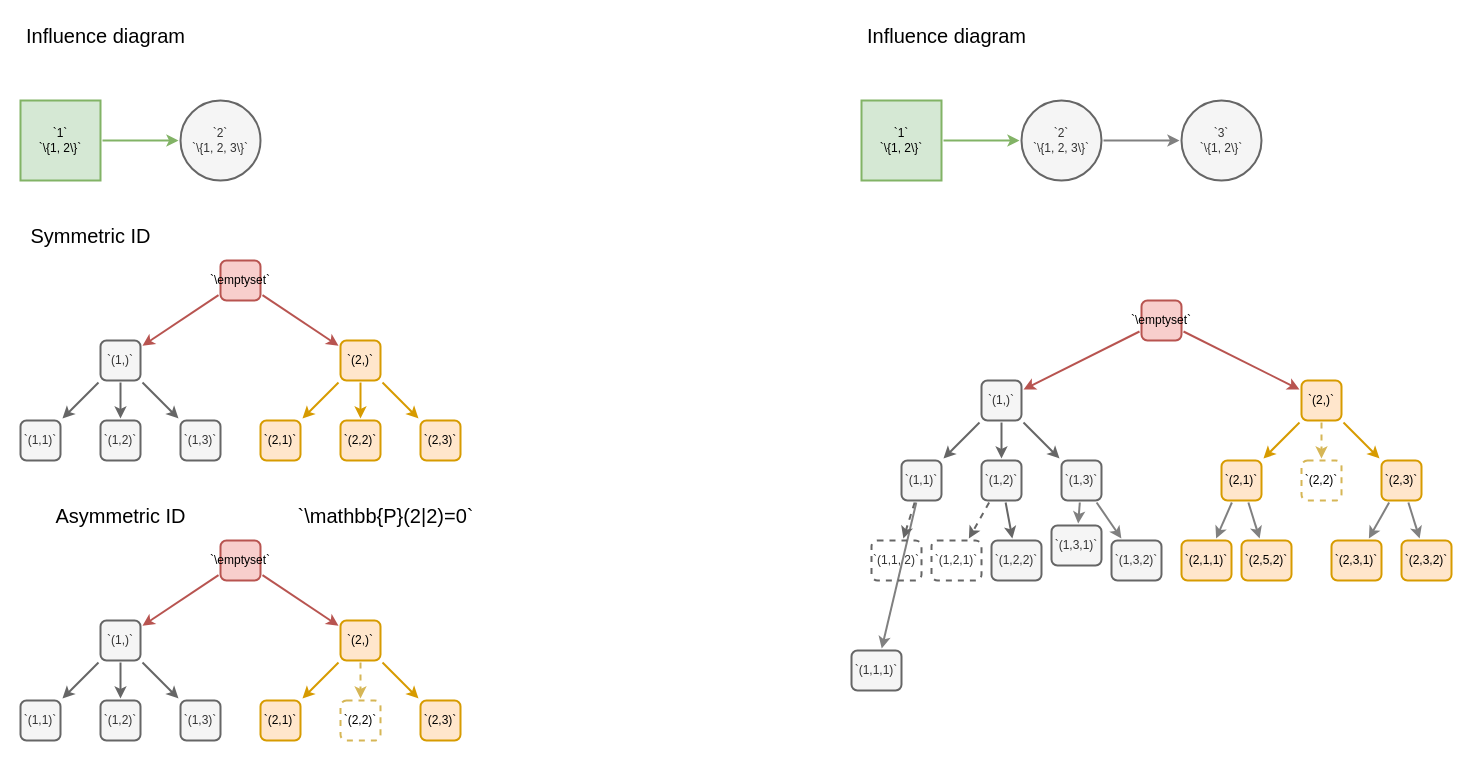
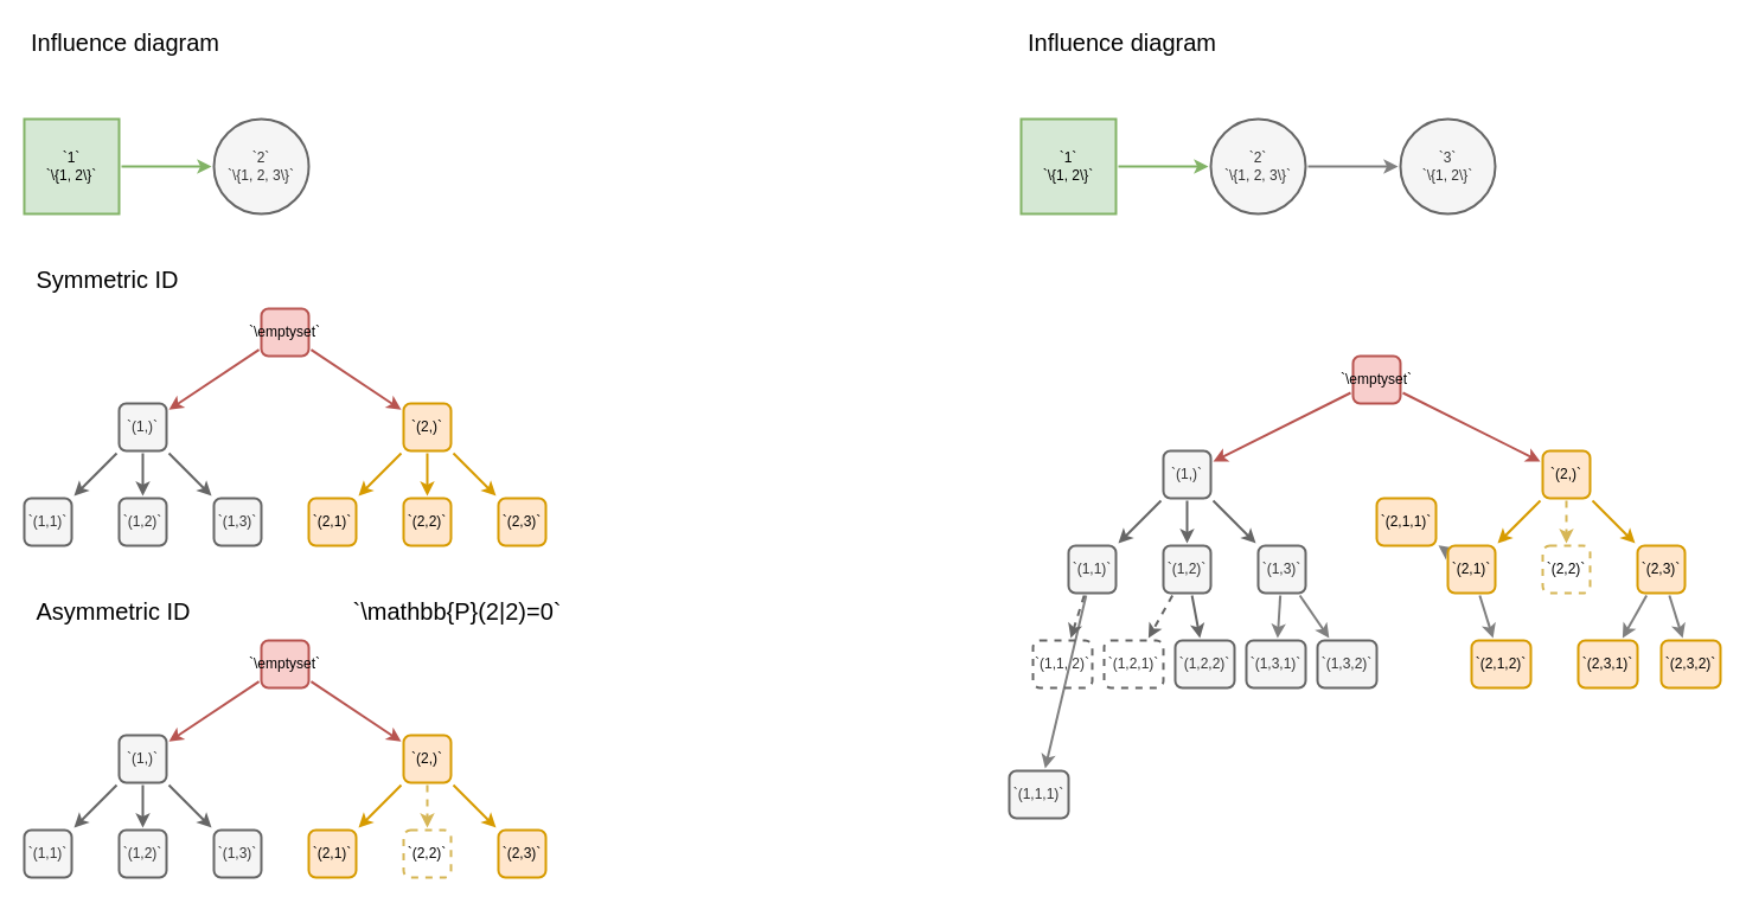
  <mxCell id="0" />
  <mxCell id="1" parent="0" />
  <mxCell id="2" style="edgeStyle=none;rounded=0;orthogonalLoop=1;jettySize=auto;html=1;fillColor=#f8cecc;strokeColor=#b85450;strokeWidth=2;" parent="1" source="4" target="8" edge="1"><mxGeometry relative="1" as="geometry" /></mxCell>
  <mxCell id="3" style="edgeStyle=none;rounded=0;orthogonalLoop=1;jettySize=auto;html=1;fillColor=#f8cecc;strokeColor=#b85450;strokeWidth=2;" parent="1" source="4" target="12" edge="1"><mxGeometry relative="1" as="geometry" /></mxCell>
  <mxCell id="4" value="`\emptyset`" style="rounded=1;whiteSpace=wrap;html=1;perimeterSpacing=2;fillColor=#f8cecc;strokeColor=#b85450;strokeWidth=2;" parent="1" vertex="1"><mxGeometry x="220" y="260" width="40" height="40" as="geometry" /></mxCell>
  <mxCell id="5" style="edgeStyle=none;rounded=0;orthogonalLoop=1;jettySize=auto;html=1;fillColor=#f5f5f5;strokeColor=#666666;strokeWidth=2;" parent="1" source="8" target="13" edge="1"><mxGeometry relative="1" as="geometry" /></mxCell>
  <mxCell id="6" style="edgeStyle=none;rounded=0;orthogonalLoop=1;jettySize=auto;html=1;fillColor=#f5f5f5;strokeColor=#666666;strokeWidth=2;" parent="1" source="8" target="14" edge="1"><mxGeometry relative="1" as="geometry" /></mxCell>
  <mxCell id="7" style="edgeStyle=none;rounded=0;orthogonalLoop=1;jettySize=auto;html=1;fillColor=#f5f5f5;strokeColor=#666666;strokeWidth=2;" parent="1" source="8" target="17" edge="1"><mxGeometry relative="1" as="geometry" /></mxCell>
  <mxCell id="8" value="`(1,)`" style="rounded=1;whiteSpace=wrap;html=1;fillColor=#f5f5f5;strokeColor=#666666;perimeterSpacing=2;fontColor=#333333;strokeWidth=2;" parent="1" vertex="1"><mxGeometry x="100" y="340" width="40" height="40" as="geometry" /></mxCell>
  <mxCell id="9" style="edgeStyle=none;rounded=0;orthogonalLoop=1;jettySize=auto;html=1;fillColor=#ffe6cc;strokeColor=#d79b00;strokeWidth=2;" parent="1" source="12" target="15" edge="1"><mxGeometry relative="1" as="geometry" /></mxCell>
  <mxCell id="10" style="edgeStyle=none;rounded=0;orthogonalLoop=1;jettySize=auto;html=1;fillColor=#ffe6cc;strokeColor=#d79b00;strokeWidth=2;" parent="1" source="12" target="16" edge="1"><mxGeometry relative="1" as="geometry" /></mxCell>
  <mxCell id="11" style="edgeStyle=none;rounded=0;orthogonalLoop=1;jettySize=auto;html=1;fillColor=#ffe6cc;strokeColor=#d79b00;strokeWidth=2;" parent="1" source="12" target="18" edge="1"><mxGeometry relative="1" as="geometry" /></mxCell>
  <mxCell id="12" value="`(2,)`" style="rounded=1;whiteSpace=wrap;html=1;fillColor=#ffe6cc;strokeColor=#d79b00;perimeterSpacing=2;strokeWidth=2;" parent="1" vertex="1"><mxGeometry x="340" y="340" width="40" height="40" as="geometry" /></mxCell>
  <mxCell id="13" value="`(1,1)`" style="rounded=1;whiteSpace=wrap;html=1;fillColor=#f5f5f5;strokeColor=#666666;perimeterSpacing=2;fontColor=#333333;strokeWidth=2;" parent="1" vertex="1"><mxGeometry x="20" y="420" width="40" height="40" as="geometry" /></mxCell>
  <mxCell id="14" value="`(1,2)`" style="rounded=1;whiteSpace=wrap;html=1;fillColor=#f5f5f5;strokeColor=#666666;perimeterSpacing=2;fontColor=#333333;strokeWidth=2;" parent="1" vertex="1"><mxGeometry x="100" y="420" width="40" height="40" as="geometry" /></mxCell>
  <mxCell id="15" value="`(2,1)`" style="rounded=1;whiteSpace=wrap;html=1;fillColor=#ffe6cc;strokeColor=#d79b00;perimeterSpacing=2;strokeWidth=2;" parent="1" vertex="1"><mxGeometry x="260" y="420" width="40" height="40" as="geometry" /></mxCell>
  <mxCell id="16" value="`(2,2)`" style="rounded=1;whiteSpace=wrap;html=1;fillColor=#ffe6cc;strokeColor=#d79b00;perimeterSpacing=2;strokeWidth=2;" parent="1" vertex="1"><mxGeometry x="340" y="420" width="40" height="40" as="geometry" /></mxCell>
  <mxCell id="17" value="`(1,3)`" style="rounded=1;whiteSpace=wrap;html=1;fillColor=#f5f5f5;strokeColor=#666666;perimeterSpacing=2;fontColor=#333333;strokeWidth=2;" parent="1" vertex="1"><mxGeometry x="180" y="420" width="40" height="40" as="geometry" /></mxCell>
  <mxCell id="18" value="`(2,3)`" style="rounded=1;whiteSpace=wrap;html=1;fillColor=#ffe6cc;strokeColor=#d79b00;perimeterSpacing=2;strokeWidth=2;" parent="1" vertex="1"><mxGeometry x="420" y="420" width="40" height="40" as="geometry" /></mxCell>
  <mxCell id="19" style="edgeStyle=none;rounded=0;orthogonalLoop=1;jettySize=auto;html=1;fillColor=#f8cecc;strokeColor=#b85450;strokeWidth=2;" parent="1" source="21" target="25" edge="1"><mxGeometry relative="1" as="geometry" /></mxCell>
  <mxCell id="20" style="edgeStyle=none;rounded=0;orthogonalLoop=1;jettySize=auto;html=1;fillColor=#f8cecc;strokeColor=#b85450;strokeWidth=2;" parent="1" source="21" target="29" edge="1"><mxGeometry relative="1" as="geometry" /></mxCell>
  <mxCell id="21" value="`\emptyset`" style="rounded=1;whiteSpace=wrap;html=1;perimeterSpacing=2;fillColor=#f8cecc;strokeColor=#b85450;strokeWidth=2;" parent="1" vertex="1"><mxGeometry x="220" y="540" width="40" height="40" as="geometry" /></mxCell>
  <mxCell id="22" style="edgeStyle=none;rounded=0;orthogonalLoop=1;jettySize=auto;html=1;fillColor=#f5f5f5;strokeColor=#666666;strokeWidth=2;" parent="1" source="25" target="30" edge="1"><mxGeometry relative="1" as="geometry" /></mxCell>
  <mxCell id="23" style="edgeStyle=none;rounded=0;orthogonalLoop=1;jettySize=auto;html=1;fillColor=#f5f5f5;strokeColor=#666666;strokeWidth=2;" parent="1" source="25" target="31" edge="1"><mxGeometry relative="1" as="geometry" /></mxCell>
  <mxCell id="24" style="edgeStyle=none;rounded=0;orthogonalLoop=1;jettySize=auto;html=1;fillColor=#f5f5f5;strokeColor=#666666;strokeWidth=2;" parent="1" source="25" target="34" edge="1"><mxGeometry relative="1" as="geometry" /></mxCell>
  <mxCell id="25" value="`(1,)`" style="rounded=1;whiteSpace=wrap;html=1;fillColor=#f5f5f5;strokeColor=#666666;fontColor=#333333;perimeterSpacing=2;strokeWidth=2;" parent="1" vertex="1"><mxGeometry x="100" y="620" width="40" height="40" as="geometry" /></mxCell>
  <mxCell id="26" style="edgeStyle=none;rounded=0;orthogonalLoop=1;jettySize=auto;html=1;fillColor=#ffe6cc;strokeColor=#d79b00;strokeWidth=2;" parent="1" source="29" target="32" edge="1"><mxGeometry relative="1" as="geometry" /></mxCell>
  <mxCell id="27" style="edgeStyle=none;rounded=0;orthogonalLoop=1;jettySize=auto;html=1;dashed=1;strokeColor=#d6b656;strokeWidth=2;fillColor=#fff2cc;" parent="1" source="29" target="33" edge="1"><mxGeometry relative="1" as="geometry" /></mxCell>
  <mxCell id="28" style="edgeStyle=none;rounded=0;orthogonalLoop=1;jettySize=auto;html=1;fillColor=#ffe6cc;strokeColor=#d79b00;strokeWidth=2;" parent="1" source="29" target="35" edge="1"><mxGeometry relative="1" as="geometry" /></mxCell>
  <mxCell id="29" value="`(2,)`" style="rounded=1;whiteSpace=wrap;html=1;fillColor=#ffe6cc;strokeColor=#d79b00;perimeterSpacing=2;strokeWidth=2;" parent="1" vertex="1"><mxGeometry x="340" y="620" width="40" height="40" as="geometry" /></mxCell>
  <mxCell id="30" value="`(1,1)`" style="rounded=1;whiteSpace=wrap;html=1;fillColor=#f5f5f5;strokeColor=#666666;fontColor=#333333;perimeterSpacing=2;strokeWidth=2;" parent="1" vertex="1"><mxGeometry x="20" y="700" width="40" height="40" as="geometry" /></mxCell>
  <mxCell id="31" value="`(1,2)`" style="rounded=1;whiteSpace=wrap;html=1;fillColor=#f5f5f5;strokeColor=#666666;fontColor=#333333;perimeterSpacing=2;strokeWidth=2;" parent="1" vertex="1"><mxGeometry x="100" y="700" width="40" height="40" as="geometry" /></mxCell>
  <mxCell id="32" value="`(2,1)`" style="rounded=1;whiteSpace=wrap;html=1;fillColor=#ffe6cc;strokeColor=#d79b00;perimeterSpacing=2;strokeWidth=2;" parent="1" vertex="1"><mxGeometry x="260" y="700" width="40" height="40" as="geometry" /></mxCell>
  <mxCell id="33" value="`(2,2)`" style="rounded=1;whiteSpace=wrap;html=1;perimeterSpacing=2;dashed=1;strokeColor=#d6b656;strokeWidth=2;fillColor=none;" parent="1" vertex="1"><mxGeometry x="340" y="700" width="40" height="40" as="geometry" /></mxCell>
  <mxCell id="34" value="`(1,3)`" style="rounded=1;whiteSpace=wrap;html=1;fillColor=#f5f5f5;strokeColor=#666666;fontColor=#333333;perimeterSpacing=2;strokeWidth=2;" parent="1" vertex="1"><mxGeometry x="180" y="700" width="40" height="40" as="geometry" /></mxCell>
  <mxCell id="35" value="`(2,3)`" style="rounded=1;whiteSpace=wrap;html=1;fillColor=#ffe6cc;strokeColor=#d79b00;perimeterSpacing=2;strokeWidth=2;" parent="1" vertex="1"><mxGeometry x="420" y="700" width="40" height="40" as="geometry" /></mxCell>
  <mxCell id="36" value="Symmetric ID" style="text;html=1;align=center;verticalAlign=middle;resizable=0;points=[];autosize=1;fontSize=20;" parent="1" vertex="1"><mxGeometry x="20" y="220" width="140" height="30" as="geometry" /></mxCell>
- <mxCell id="37" value="Asymmetric ID" style="text;html=1;align=center;verticalAlign=middle;resizable=0;points=[];autosize=1;fontSize=20;" parent="1" vertex="1"><mxGeometry x="45" y="500" width="150" height="30" as="geometry" /></mxCell>
+ <mxCell id="37" value="Asymmetric ID" style="text;html=1;align=center;verticalAlign=middle;resizable=0;points=[];autosize=1;fontSize=20;" parent="1" vertex="1"><mxGeometry x="20" y="500" width="150" height="30" as="geometry" /></mxCell>
  <mxCell id="38" value="`2`&lt;br&gt;`\{1, 2, 3\}`" style="ellipse;whiteSpace=wrap;html=1;aspect=fixed;fillColor=#f5f5f5;strokeColor=#666666;fontColor=#333333;perimeterSpacing=2;strokeWidth=2;" parent="1" vertex="1"><mxGeometry x="180" y="100" width="80" height="80" as="geometry" /></mxCell>
  <mxCell id="39" style="edgeStyle=none;rounded=0;orthogonalLoop=1;jettySize=auto;html=1;fillColor=#d5e8d4;strokeColor=#82b366;strokeWidth=2;" parent="1" source="40" target="38" edge="1"><mxGeometry relative="1" as="geometry" /></mxCell>
  <mxCell id="40" value="`1`&lt;br&gt;`\{1, 2\}`" style="whiteSpace=wrap;html=1;aspect=fixed;fillColor=#d5e8d4;strokeColor=#82b366;perimeterSpacing=2;strokeWidth=2;" parent="1" vertex="1"><mxGeometry x="20" y="100" width="80" height="80" as="geometry" /></mxCell>
  <mxCell id="41" value="Influence diagram" style="text;html=1;align=center;verticalAlign=middle;resizable=0;points=[];autosize=1;fontSize=20;" parent="1" vertex="1"><mxGeometry x="20" y="20" width="170" height="30" as="geometry" /></mxCell>
  <mxCell id="42" value="`\mathbb{P}(2|2)=0`" style="text;html=1;align=center;verticalAlign=middle;resizable=0;points=[];autosize=1;fontSize=20;" parent="1" vertex="1"><mxGeometry x="290" y="500" width="190" height="30" as="geometry" /></mxCell>
  <mxCell id="43" style="edgeStyle=none;rounded=0;orthogonalLoop=1;jettySize=auto;html=1;fillColor=#f8cecc;strokeColor=#b85450;strokeWidth=2;" parent="1" source="45" target="49" edge="1"><mxGeometry relative="1" as="geometry" /></mxCell>
  <mxCell id="44" style="edgeStyle=none;rounded=0;orthogonalLoop=1;jettySize=auto;html=1;fillColor=#f8cecc;strokeColor=#b85450;strokeWidth=2;" parent="1" source="45" target="53" edge="1"><mxGeometry relative="1" as="geometry" /></mxCell>
  <mxCell id="45" value="`\emptyset`" style="rounded=1;whiteSpace=wrap;html=1;perimeterSpacing=2;fillColor=#f8cecc;strokeColor=#b85450;strokeWidth=2;" parent="1" vertex="1"><mxGeometry x="1141" y="300" width="40" height="40" as="geometry" /></mxCell>
  <mxCell id="46" style="edgeStyle=none;rounded=0;orthogonalLoop=1;jettySize=auto;html=1;fillColor=#f5f5f5;strokeColor=#666666;strokeWidth=2;" parent="1" source="49" target="56" edge="1"><mxGeometry relative="1" as="geometry" /></mxCell>
  <mxCell id="47" style="edgeStyle=none;rounded=0;orthogonalLoop=1;jettySize=auto;html=1;fillColor=#f5f5f5;strokeColor=#666666;strokeWidth=2;" parent="1" source="49" target="59" edge="1"><mxGeometry relative="1" as="geometry" /></mxCell>
  <mxCell id="48" style="edgeStyle=none;rounded=0;orthogonalLoop=1;jettySize=auto;html=1;fillColor=#f5f5f5;strokeColor=#666666;strokeWidth=2;" parent="1" source="49" target="66" edge="1"><mxGeometry relative="1" as="geometry" /></mxCell>
  <mxCell id="49" value="`(1,)`" style="rounded=1;whiteSpace=wrap;html=1;fillColor=#f5f5f5;strokeColor=#666666;fontColor=#333333;perimeterSpacing=2;strokeWidth=2;" parent="1" vertex="1"><mxGeometry x="981" y="380" width="40" height="40" as="geometry" /></mxCell>
  <mxCell id="50" style="edgeStyle=none;rounded=0;orthogonalLoop=1;jettySize=auto;html=1;fillColor=#ffe6cc;strokeColor=#d79b00;strokeWidth=2;" parent="1" source="53" target="62" edge="1"><mxGeometry relative="1" as="geometry" /></mxCell>
  <mxCell id="51" style="edgeStyle=none;rounded=0;orthogonalLoop=1;jettySize=auto;html=1;dashed=1;strokeColor=#d6b656;strokeWidth=2;fillColor=#fff2cc;" parent="1" source="53" target="63" edge="1"><mxGeometry relative="1" as="geometry" /></mxCell>
  <mxCell id="52" style="edgeStyle=none;rounded=0;orthogonalLoop=1;jettySize=auto;html=1;fillColor=#ffe6cc;strokeColor=#d79b00;strokeWidth=2;" parent="1" source="53" target="69" edge="1"><mxGeometry relative="1" as="geometry" /></mxCell>
  <mxCell id="53" value="`(2,)`" style="rounded=1;whiteSpace=wrap;html=1;fillColor=#ffe6cc;strokeColor=#d79b00;perimeterSpacing=2;strokeWidth=2;" parent="1" vertex="1"><mxGeometry x="1301" y="380" width="40" height="40" as="geometry" /></mxCell>
  <mxCell id="54" style="edgeStyle=none;rounded=0;orthogonalLoop=1;jettySize=auto;html=1;strokeColor=#808080;strokeWidth=2;fontSize=20;" parent="1" source="56" target="70" edge="1"><mxGeometry relative="1" as="geometry" /></mxCell>
  <mxCell id="55" style="edgeStyle=none;rounded=0;orthogonalLoop=1;jettySize=auto;html=1;strokeWidth=2;fontSize=20;dashed=1;strokeColor=#666666;fillColor=#f5f5f5;" parent="1" source="56" target="71" edge="1"><mxGeometry relative="1" as="geometry" /></mxCell>
  <mxCell id="56" value="`(1,1)`" style="rounded=1;whiteSpace=wrap;html=1;fillColor=#f5f5f5;strokeColor=#666666;fontColor=#333333;perimeterSpacing=2;strokeWidth=2;" parent="1" vertex="1"><mxGeometry x="901" y="460" width="40" height="40" as="geometry" /></mxCell>
  <mxCell id="57" style="edgeStyle=none;rounded=0;orthogonalLoop=1;jettySize=auto;html=1;strokeWidth=2;fontSize=20;dashed=1;strokeColor=#666666;fillColor=#f5f5f5;" parent="1" source="59" target="72" edge="1"><mxGeometry relative="1" as="geometry" /></mxCell>
  <mxCell id="58" style="edgeStyle=none;rounded=0;orthogonalLoop=1;jettySize=auto;html=1;strokeColor=#666666;strokeWidth=2;fontSize=20;fillColor=#f5f5f5;" parent="1" source="59" target="73" edge="1"><mxGeometry relative="1" as="geometry" /></mxCell>
  <mxCell id="59" value="`(1,2)`" style="rounded=1;whiteSpace=wrap;html=1;fillColor=#f5f5f5;strokeColor=#666666;fontColor=#333333;perimeterSpacing=2;strokeWidth=2;" parent="1" vertex="1"><mxGeometry x="981" y="460" width="40" height="40" as="geometry" /></mxCell>
  <mxCell id="60" style="edgeStyle=none;rounded=0;orthogonalLoop=1;jettySize=auto;html=1;strokeColor=#808080;strokeWidth=2;fontSize=20;" parent="1" source="62" target="76" edge="1"><mxGeometry relative="1" as="geometry" /></mxCell>
  <mxCell id="61" style="edgeStyle=none;rounded=0;orthogonalLoop=1;jettySize=auto;html=1;strokeColor=#808080;strokeWidth=2;fontSize=12;" parent="1" source="62" target="77" edge="1"><mxGeometry relative="1" as="geometry" /></mxCell>
  <mxCell id="62" value="`(2,1)`" style="rounded=1;whiteSpace=wrap;html=1;fillColor=#ffe6cc;strokeColor=#d79b00;perimeterSpacing=2;strokeWidth=2;" parent="1" vertex="1"><mxGeometry x="1221" y="460" width="40" height="40" as="geometry" /></mxCell>
  <mxCell id="63" value="`(2,2)`" style="rounded=1;whiteSpace=wrap;html=1;perimeterSpacing=2;dashed=1;strokeColor=#d6b656;strokeWidth=2;fillColor=none;" parent="1" vertex="1"><mxGeometry x="1301" y="460" width="40" height="40" as="geometry" /></mxCell>
  <mxCell id="64" style="edgeStyle=none;rounded=0;orthogonalLoop=1;jettySize=auto;html=1;strokeColor=#808080;strokeWidth=2;fontSize=20;" parent="1" source="66" target="74" edge="1"><mxGeometry relative="1" as="geometry" /></mxCell>
  <mxCell id="65" style="edgeStyle=none;rounded=0;orthogonalLoop=1;jettySize=auto;html=1;strokeColor=#808080;strokeWidth=2;fontSize=20;" parent="1" source="66" target="75" edge="1"><mxGeometry relative="1" as="geometry" /></mxCell>
  <mxCell id="66" value="`(1,3)`" style="rounded=1;whiteSpace=wrap;html=1;fillColor=#f5f5f5;strokeColor=#666666;fontColor=#333333;perimeterSpacing=2;strokeWidth=2;" parent="1" vertex="1"><mxGeometry x="1061" y="460" width="40" height="40" as="geometry" /></mxCell>
  <mxCell id="67" style="edgeStyle=none;rounded=0;orthogonalLoop=1;jettySize=auto;html=1;strokeColor=#808080;strokeWidth=2;fontSize=12;" parent="1" source="69" target="78" edge="1"><mxGeometry relative="1" as="geometry" /></mxCell>
  <mxCell id="68" style="edgeStyle=none;rounded=0;orthogonalLoop=1;jettySize=auto;html=1;strokeColor=#808080;strokeWidth=2;fontSize=12;" parent="1" source="69" target="79" edge="1"><mxGeometry relative="1" as="geometry" /></mxCell>
  <mxCell id="69" value="`(2,3)`" style="rounded=1;whiteSpace=wrap;html=1;fillColor=#ffe6cc;strokeColor=#d79b00;perimeterSpacing=2;strokeWidth=2;" parent="1" vertex="1"><mxGeometry x="1381" y="460" width="40" height="40" as="geometry" /></mxCell>
  <mxCell id="70" value="`(1,1,1)`" style="rounded=1;whiteSpace=wrap;html=1;fillColor=#f5f5f5;strokeColor=#666666;fontColor=#333333;perimeterSpacing=2;strokeWidth=2;" parent="1" vertex="1"><mxGeometry x="851" y="650" width="50" height="40" as="geometry" /></mxCell>
  <mxCell id="71" value="`(1,1, 2)`" style="rounded=1;whiteSpace=wrap;html=1;perimeterSpacing=2;dashed=1;strokeColor=#666666;strokeWidth=2;fontColor=#333333;fillColor=none;" parent="1" vertex="1"><mxGeometry x="871" y="540" width="50" height="40" as="geometry" /></mxCell>
  <mxCell id="72" value="`(1,2,1)`" style="rounded=1;whiteSpace=wrap;html=1;perimeterSpacing=2;dashed=1;strokeColor=#666666;strokeWidth=2;fontColor=#333333;fillColor=none;" parent="1" vertex="1"><mxGeometry x="931" y="540" width="50" height="40" as="geometry" /></mxCell>
  <mxCell id="73" value="`(1,2,2)`" style="rounded=1;whiteSpace=wrap;html=1;fillColor=#f5f5f5;strokeColor=#666666;fontColor=#333333;perimeterSpacing=2;strokeWidth=2;" parent="1" vertex="1"><mxGeometry x="991" y="540" width="50" height="40" as="geometry" /></mxCell>
- <mxCell id="74" value="`(1,3,1)`" style="rounded=1;whiteSpace=wrap;html=1;fillColor=#f5f5f5;strokeColor=#666666;fontColor=#333333;perimeterSpacing=2;strokeWidth=2;" parent="1" vertex="1"><mxGeometry x="1051" y="525" width="50" height="40" as="geometry" /></mxCell>
+ <mxCell id="74" value="`(1,3,1)`" style="rounded=1;whiteSpace=wrap;html=1;fillColor=#f5f5f5;strokeColor=#666666;fontColor=#333333;perimeterSpacing=2;strokeWidth=2;" parent="1" vertex="1"><mxGeometry x="1051" y="540" width="50" height="40" as="geometry" /></mxCell>
  <mxCell id="75" value="`(1,3,2)`" style="rounded=1;whiteSpace=wrap;html=1;fillColor=#f5f5f5;strokeColor=#666666;fontColor=#333333;perimeterSpacing=2;strokeWidth=2;" parent="1" vertex="1"><mxGeometry x="1111" y="540" width="50" height="40" as="geometry" /></mxCell>
- <mxCell id="76" value="`(2,1,1)`" style="rounded=1;whiteSpace=wrap;html=1;fillColor=#ffe6cc;strokeColor=#d79b00;perimeterSpacing=2;fontSize=12;strokeWidth=2;" parent="1" vertex="1"><mxGeometry x="1181" y="540" width="50" height="40" as="geometry" /></mxCell>
- <mxCell id="77" value="`(2,5,2)`" style="rounded=1;whiteSpace=wrap;html=1;fillColor=#ffe6cc;strokeColor=#d79b00;perimeterSpacing=2;fontSize=12;strokeWidth=2;" parent="1" vertex="1"><mxGeometry x="1241" y="540" width="50" height="40" as="geometry" /></mxCell>
+ <mxCell id="76" value="`(2,1,1)`" style="rounded=1;whiteSpace=wrap;html=1;fillColor=#ffe6cc;strokeColor=#d79b00;perimeterSpacing=2;fontSize=12;strokeWidth=2;" parent="1" vertex="1"><mxGeometry x="1161" y="420" width="50" height="40" as="geometry" /></mxCell>
+ <mxCell id="77" value="`(2,1,2)`" style="rounded=1;whiteSpace=wrap;html=1;fillColor=#ffe6cc;strokeColor=#d79b00;perimeterSpacing=2;fontSize=12;strokeWidth=2;" parent="1" vertex="1"><mxGeometry x="1241" y="540" width="50" height="40" as="geometry" /></mxCell>
  <mxCell id="78" value="`(2,3,1)`" style="rounded=1;whiteSpace=wrap;html=1;fillColor=#ffe6cc;strokeColor=#d79b00;perimeterSpacing=2;fontSize=12;strokeWidth=2;" parent="1" vertex="1"><mxGeometry x="1331" y="540" width="50" height="40" as="geometry" /></mxCell>
  <mxCell id="79" value="`(2,3,2)`" style="rounded=1;whiteSpace=wrap;html=1;fillColor=#ffe6cc;strokeColor=#d79b00;perimeterSpacing=2;fontSize=12;strokeWidth=2;" parent="1" vertex="1"><mxGeometry x="1401" y="540" width="50" height="40" as="geometry" /></mxCell>
  <mxCell id="80" style="edgeStyle=none;rounded=0;orthogonalLoop=1;jettySize=auto;html=1;strokeColor=#808080;strokeWidth=2;fontSize=12;" parent="1" source="81" target="85" edge="1"><mxGeometry relative="1" as="geometry" /></mxCell>
  <mxCell id="81" value="`2`&lt;br&gt;`\{1, 2, 3\}`" style="ellipse;whiteSpace=wrap;html=1;aspect=fixed;fillColor=#f5f5f5;strokeColor=#666666;fontColor=#333333;perimeterSpacing=2;strokeWidth=2;" parent="1" vertex="1"><mxGeometry x="1021" y="100" width="80" height="80" as="geometry" /></mxCell>
  <mxCell id="82" style="edgeStyle=none;rounded=0;orthogonalLoop=1;jettySize=auto;html=1;fillColor=#d5e8d4;strokeColor=#82b366;strokeWidth=2;" parent="1" source="83" target="81" edge="1"><mxGeometry relative="1" as="geometry" /></mxCell>
  <mxCell id="83" value="`1`&lt;br&gt;`\{1, 2\}`" style="whiteSpace=wrap;html=1;aspect=fixed;fillColor=#d5e8d4;strokeColor=#82b366;perimeterSpacing=2;strokeWidth=2;" parent="1" vertex="1"><mxGeometry x="861" y="100" width="80" height="80" as="geometry" /></mxCell>
  <mxCell id="84" value="Influence diagram" style="text;html=1;align=center;verticalAlign=middle;resizable=0;points=[];autosize=1;fontSize=20;" parent="1" vertex="1"><mxGeometry x="861" y="20" width="170" height="30" as="geometry" /></mxCell>
  <mxCell id="85" value="`3`&lt;br&gt;`\{1, 2\}`" style="ellipse;whiteSpace=wrap;html=1;aspect=fixed;fillColor=#f5f5f5;strokeColor=#666666;fontColor=#333333;perimeterSpacing=2;strokeWidth=2;" parent="1" vertex="1"><mxGeometry x="1181" y="100" width="80" height="80" as="geometry" /></mxCell>
